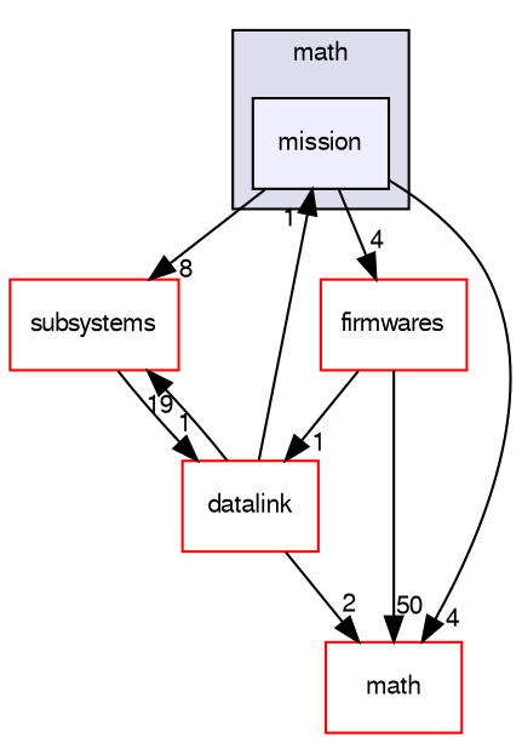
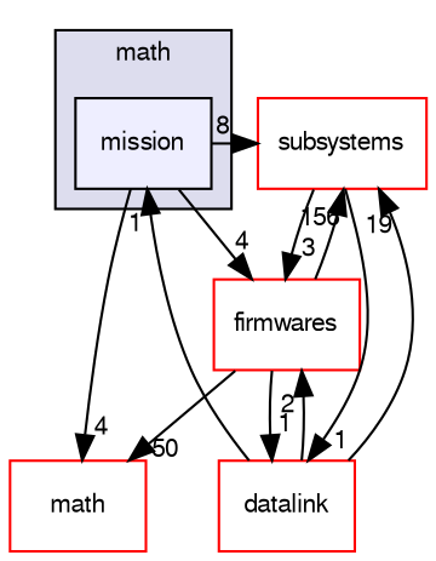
  digraph {
    compound=true
    node [fillcolor=white fontname=FreeSans fontsize=10 shape=box style=filled color=red]
    edge [headlabel=1 labeldistance=1.5 labelfontname=FreeSans labelfontsize=10]
    n1 [fillcolor="#eeeeff" label=mission pencolor=black color=""]
    n2 [label=subsystems]
    n3 [label=firmwares]
    n4 [label=math]
    n5 [label=datalink]
    subgraph cluster_1 {
      bgcolor="#ddddee"
      fontname=FreeSans
      fontsize=10
      label=math
      pencolor=black
      n1
    }
    n1 -> n2 [headlabel=8]
    n1 -> n3 [headlabel=4]
    n1 -> n4 [headlabel=4]
+   n2 -> n3 [headlabel=3]
    n2 -> n5
+   n3 -> n2 [headlabel=156]
    n3 -> n4 [headlabel=50]
    n3 -> n5
    n5 -> n1
    n5 -> n2 [headlabel=19]
-   n5 -> n4 [headlabel=2]
+   n5 -> n3 [headlabel=2]
  }
